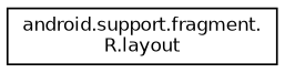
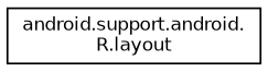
  digraph {
    rankdir=LR
-   n1 [color=black fillcolor=white fontname=Helvetica fontsize=10 height=0.2 label="android.support.fragment.\lR.layout" shape=record style=filled width=0.4]
+   n1 [color=black fillcolor=white fontname=Helvetica fontsize=10 height=0.2 label="android.support.android.\lR.layout" shape=record style=filled width=0.4]
  }
